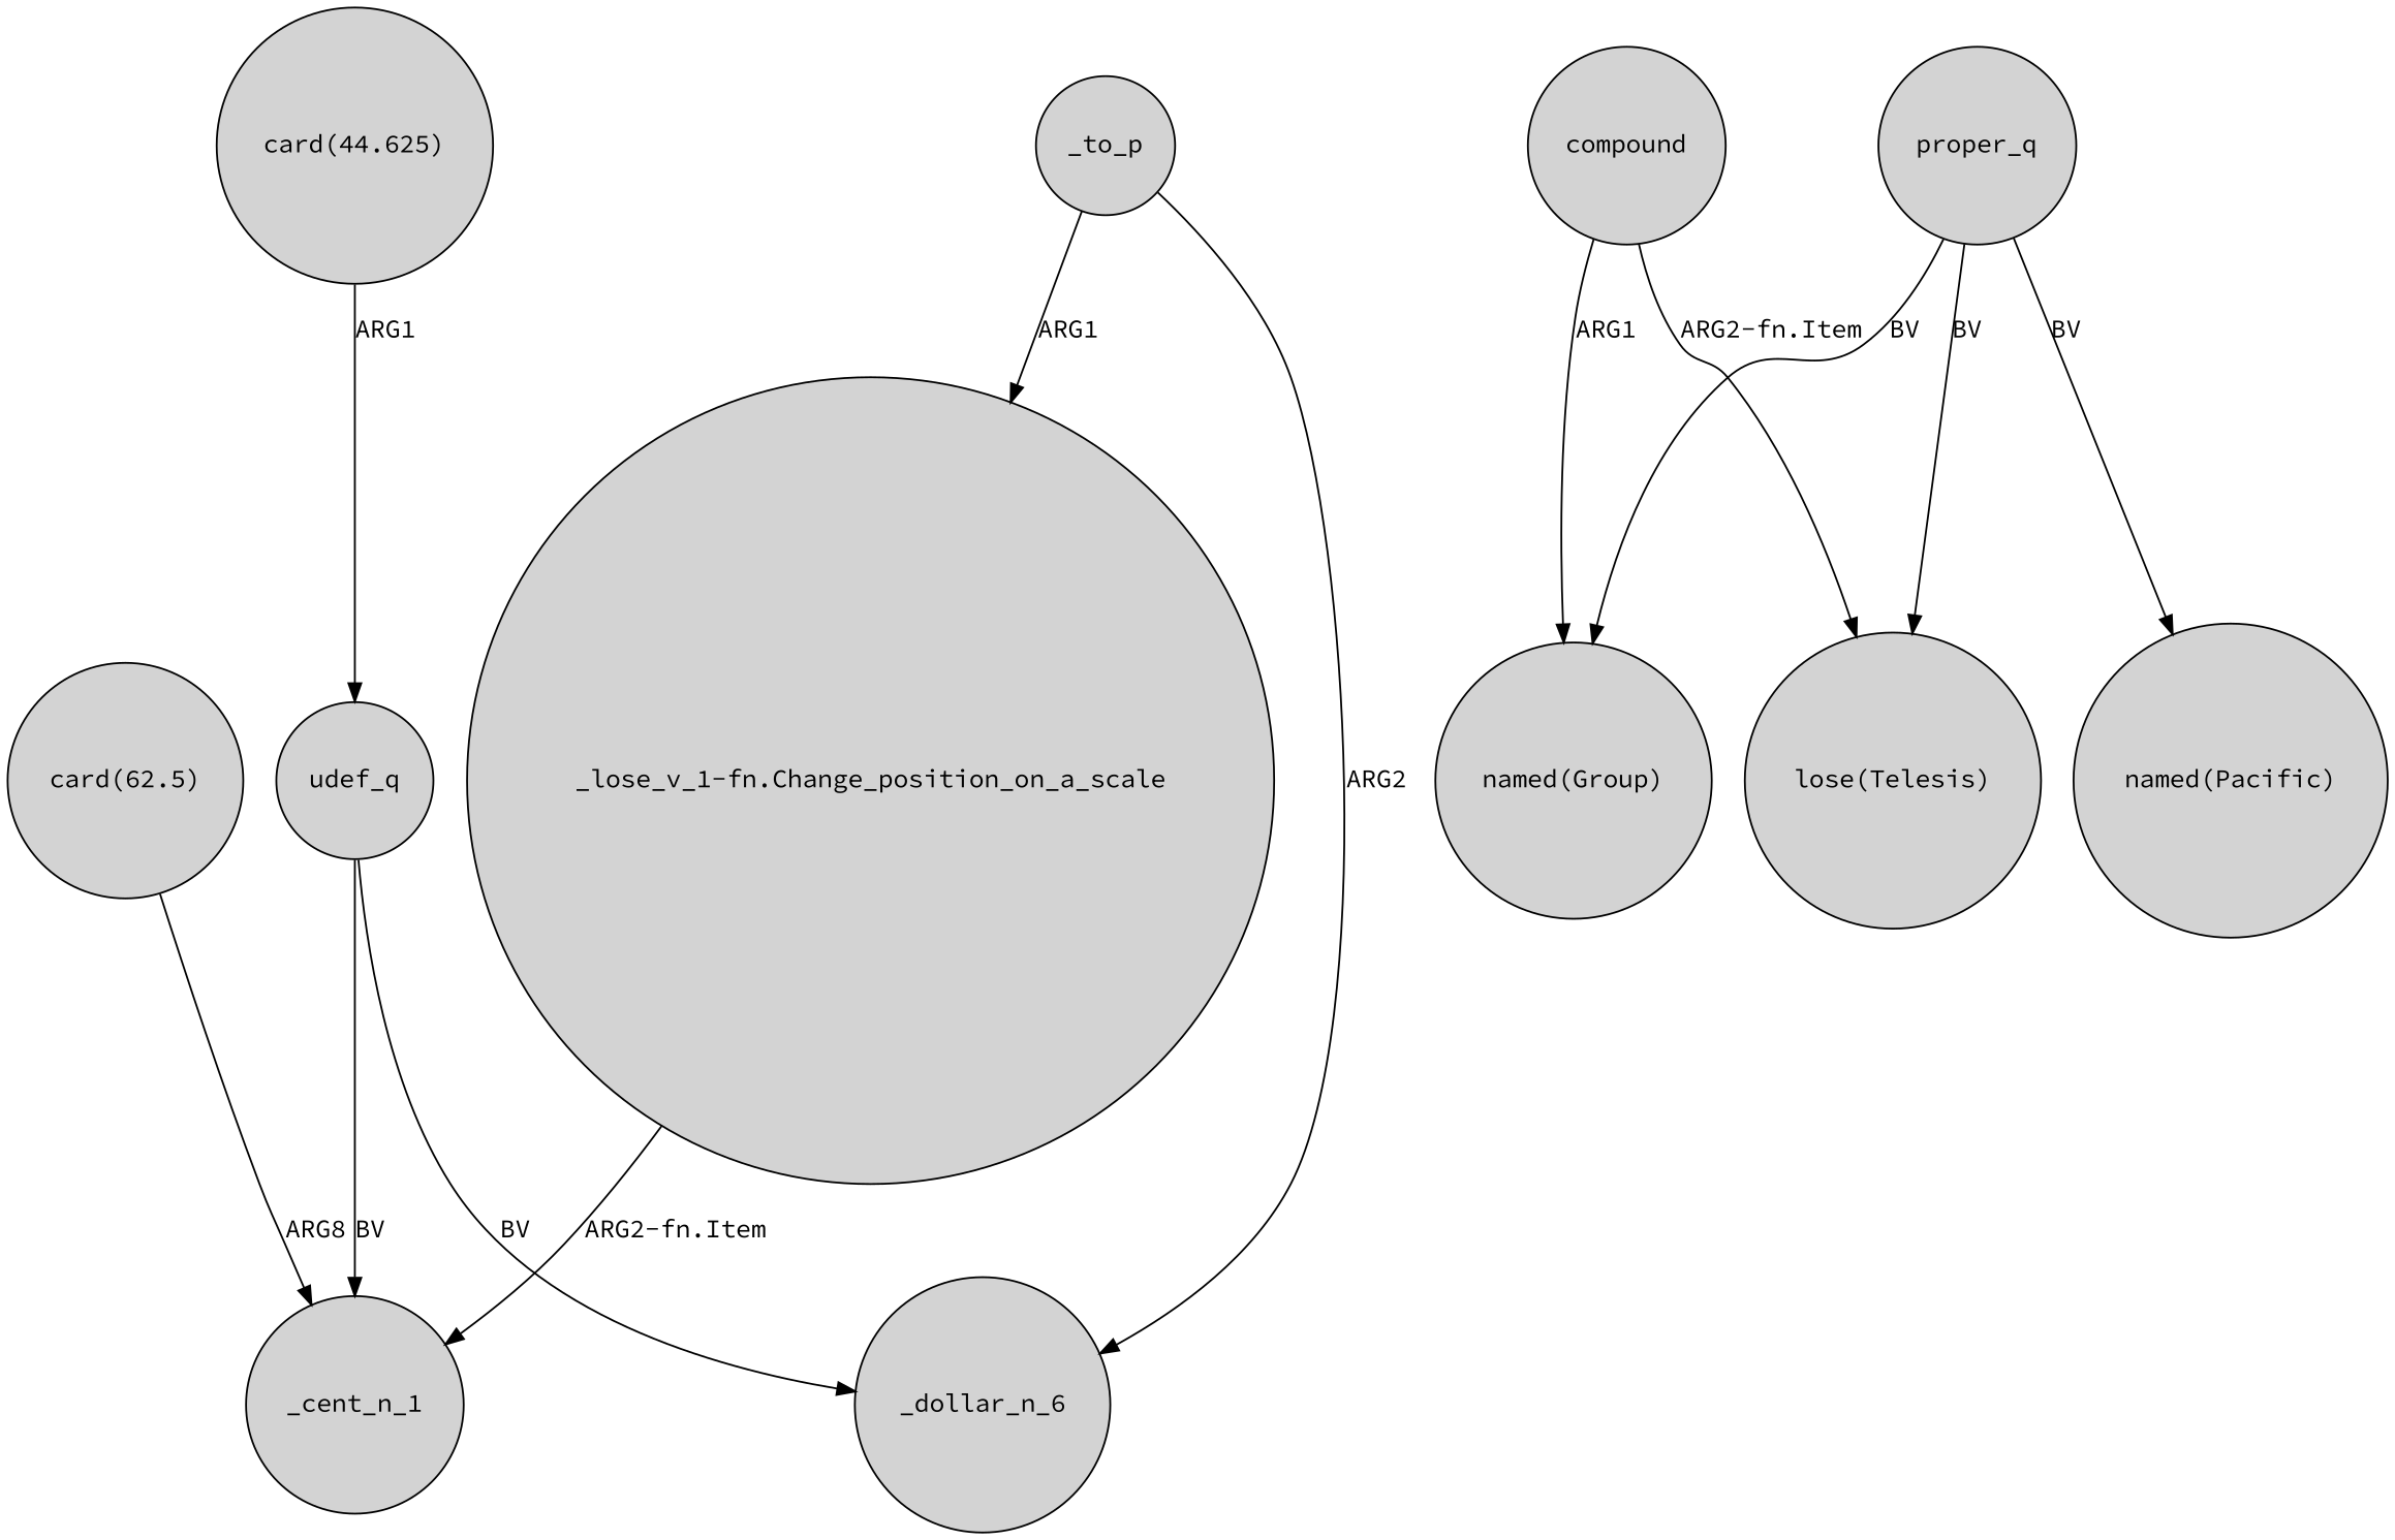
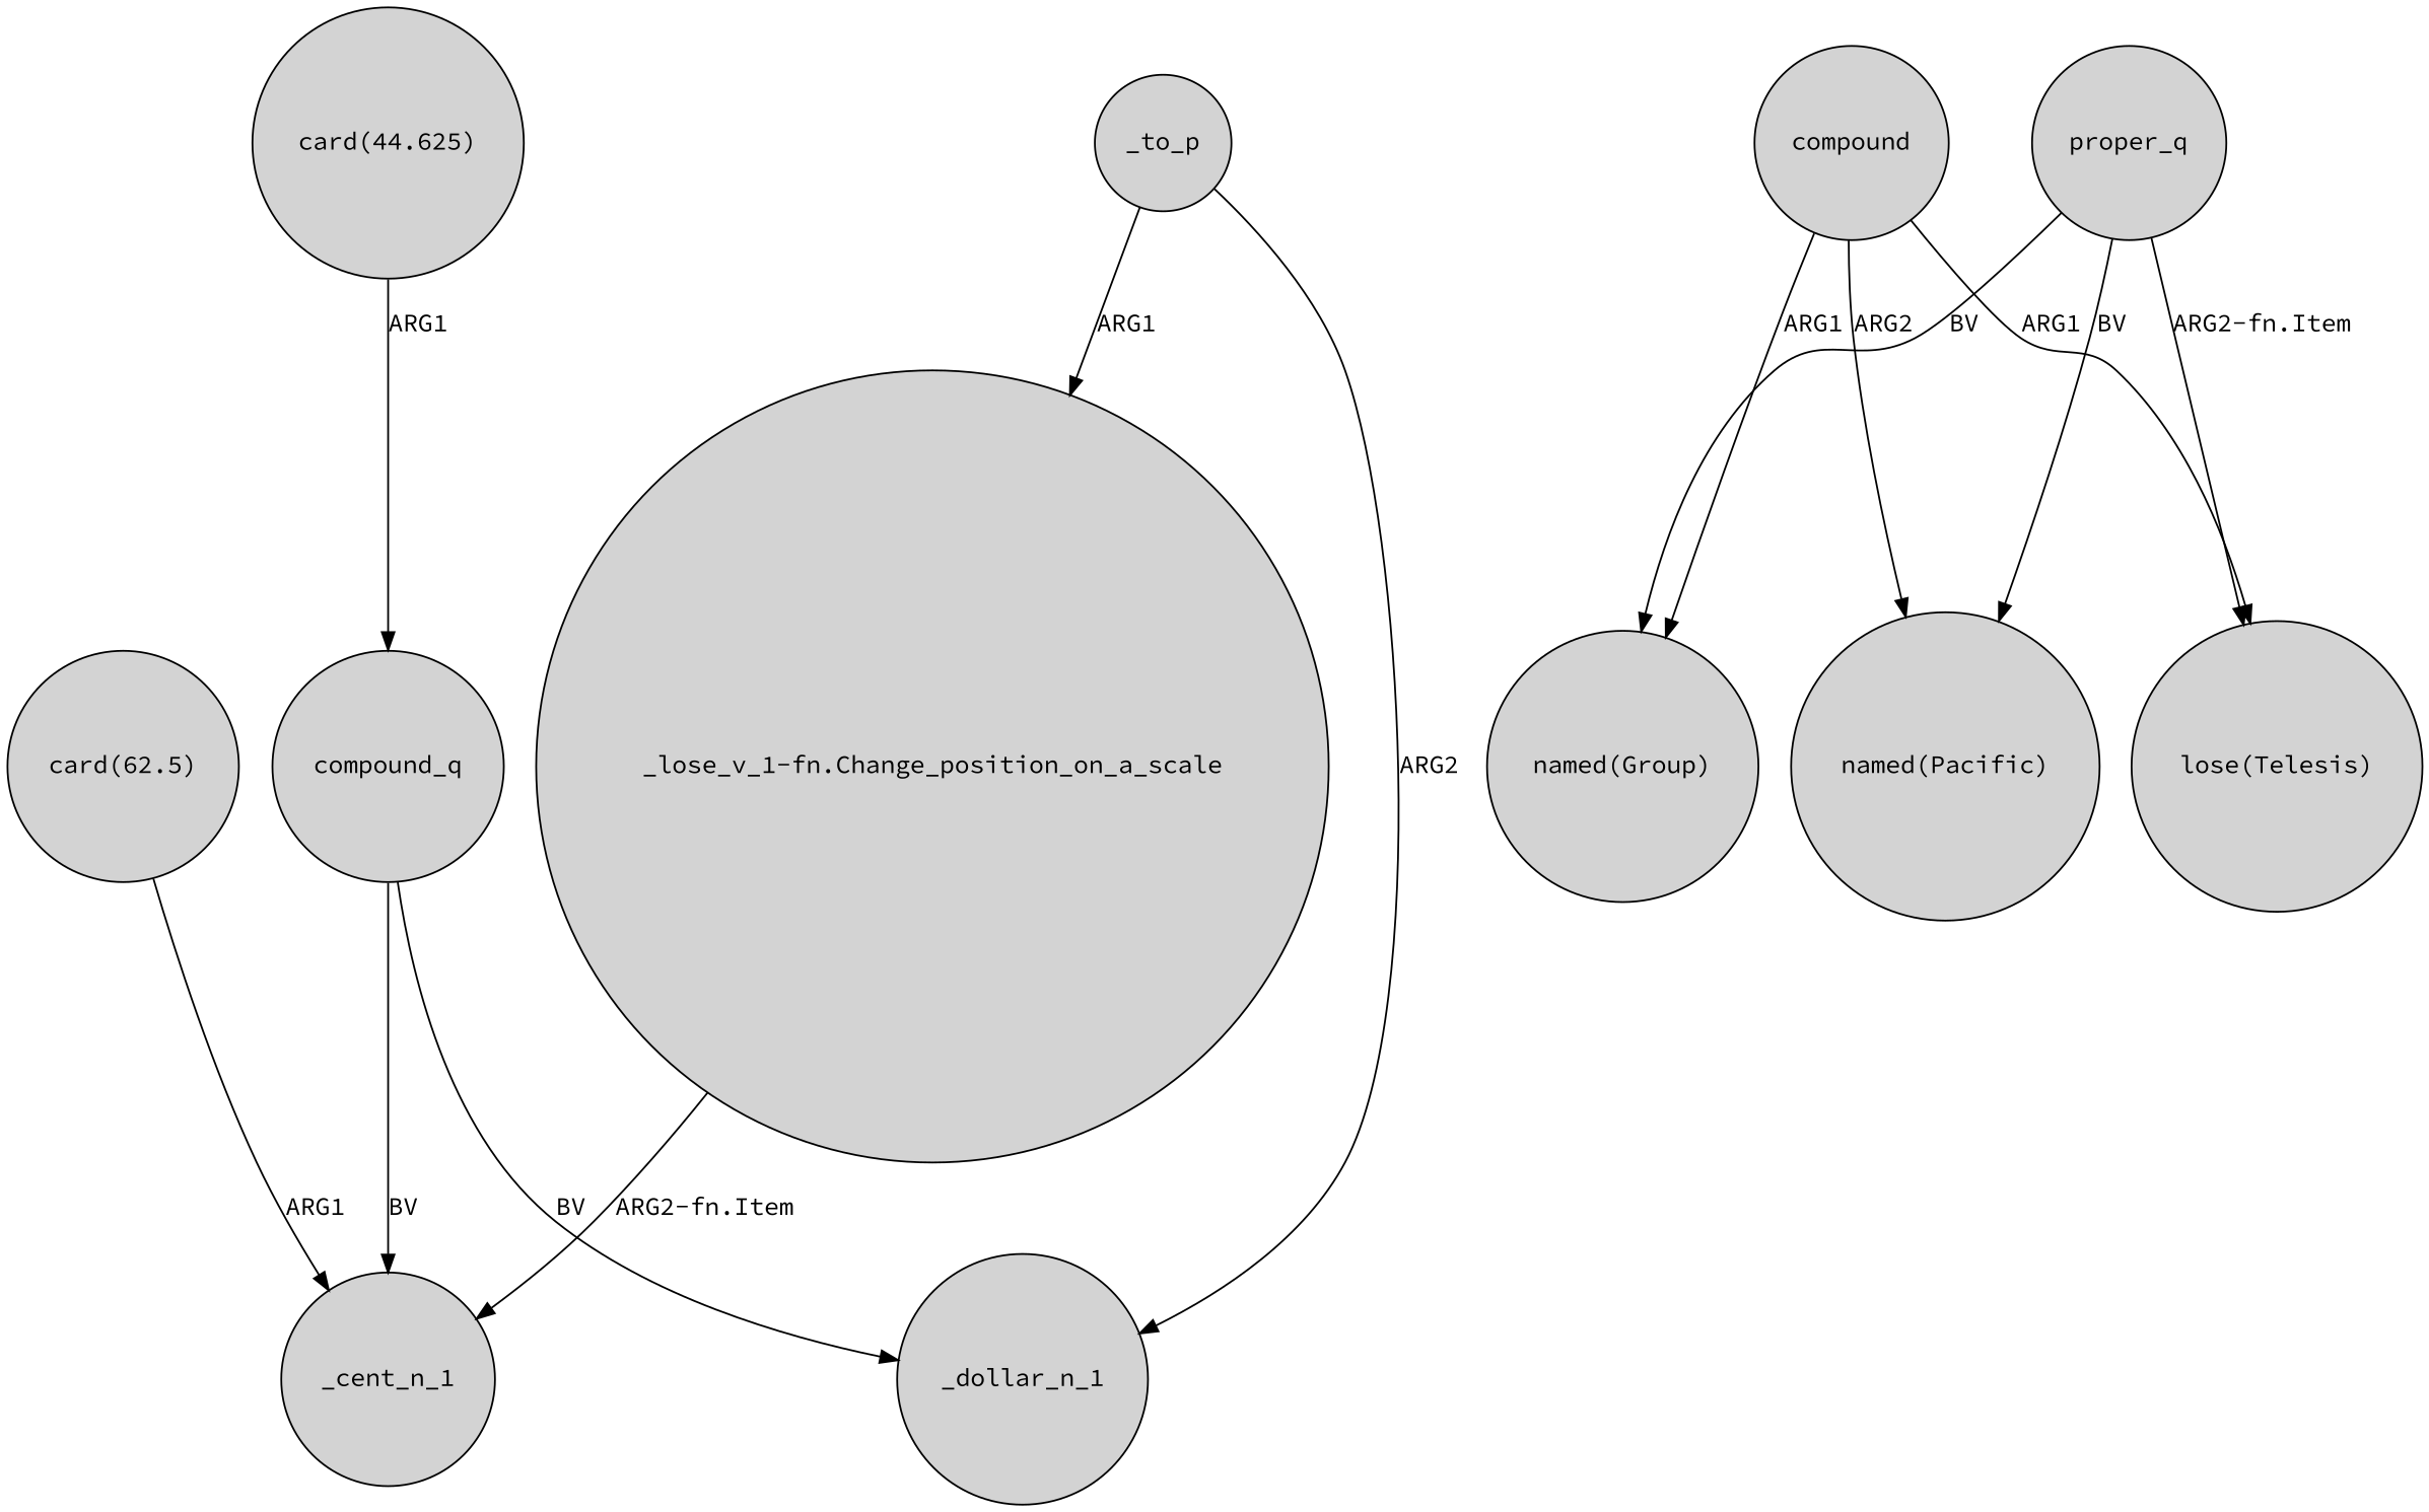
  digraph {
    fontname="Source Code Pro"
    node [fontname="Source Code Pro" shape=circle style=filled]
    edge [fontname="Source Code Pro"]
    _to_p
    "_lose_v_1-fn.Change_position_on_a_scale"
-   _dollar_n_1 [label=_dollar_n_6]
+   _dollar_n_1
    _cent_n_1
    compound
    "named(Group)"
    n7 [label="lose(Telesis)"]
    "named(Pacific)"
    proper_q
    "card(62.5)"
-   udef_q
+   udef_q [label=compound_q]
    "card(44.625)"
    _to_p -> "_lose_v_1-fn.Change_position_on_a_scale" [label=ARG1]
    _to_p -> _dollar_n_1 [label=ARG2]
    "_lose_v_1-fn.Change_position_on_a_scale" -> _cent_n_1 [label="ARG2-fn.Item"]
    compound -> "named(Group)" [label=ARG1]
-   compound -> n7 [label="ARG2-fn.Item"]
+   compound -> n7 [label=ARG1]
+   compound -> "named(Pacific)" [label=ARG2]
    proper_q -> "named(Group)" [label=BV]
-   proper_q -> n7 [label=BV]
+   proper_q -> n7 [label="ARG2-fn.Item"]
    proper_q -> "named(Pacific)" [label=BV]
-   "card(62.5)" -> _cent_n_1 [label=ARG8]
+   "card(62.5)" -> _cent_n_1 [label=ARG1]
    udef_q -> _dollar_n_1 [label=BV]
    udef_q -> _cent_n_1 [label=BV]
    "card(44.625)" -> udef_q [label=ARG1]
  }
